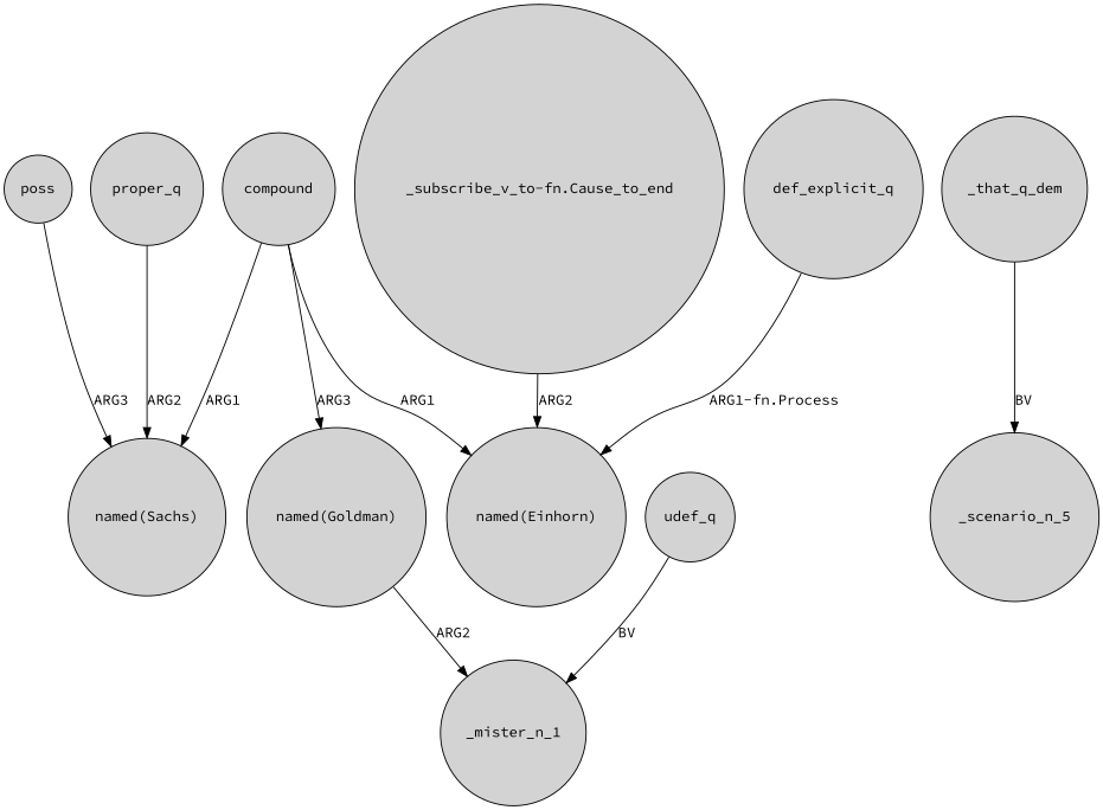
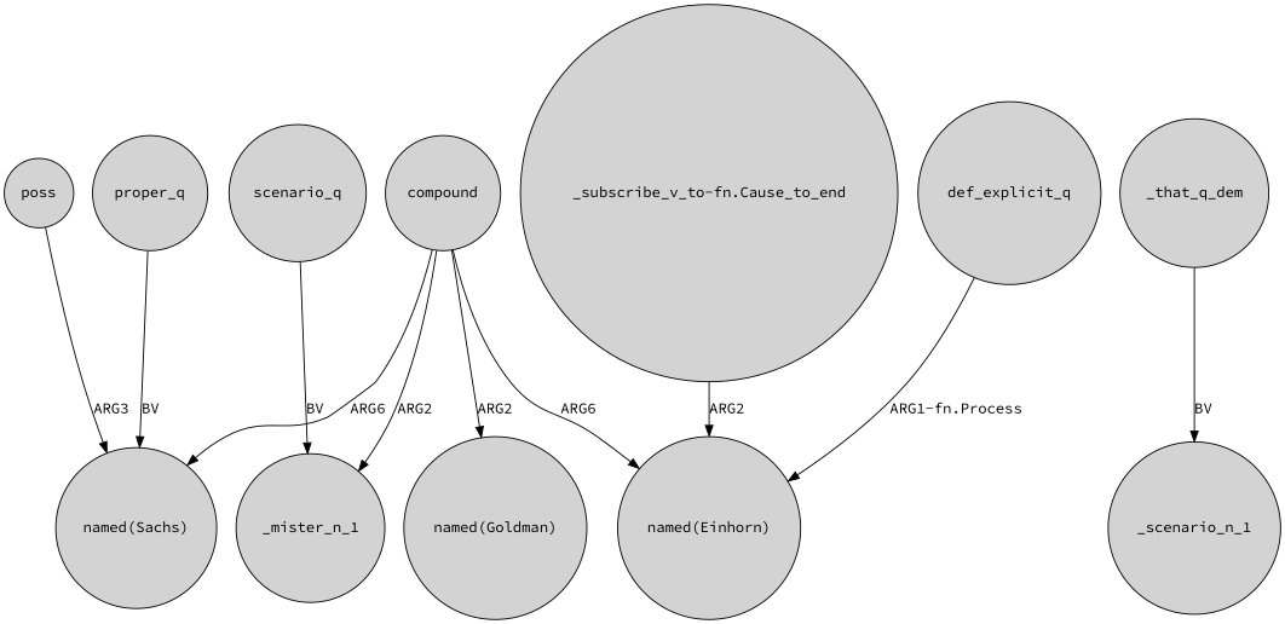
  digraph {
    fontname="Source Code Pro"
    node [fontname="Source Code Pro" shape=circle style=filled]
    edge [fontname="Source Code Pro"]
    poss
    "named(Sachs)"
    compound
    "named(Einhorn)"
    "named(Goldman)"
    _mister_n_1
    _that_q_dem
-   _scenario_n_1 [label=_scenario_n_5]
+   _scenario_n_1
    "_subscribe_v_to-fn.Cause_to_end"
    proper_q
-   udef_q
+   udef_q [label=scenario_q]
    def_explicit_q
    poss -> "named(Sachs)" [label=ARG3]
-   compound -> "named(Sachs)" [label=ARG1]
-   compound -> "named(Einhorn)" [label=ARG1]
-   compound -> "named(Goldman)" [label=ARG3]
-   "named(Goldman)" -> _mister_n_1 [label=ARG2]
+   compound -> "named(Sachs)" [label=ARG6]
+   compound -> "named(Einhorn)" [label=ARG6]
+   compound -> "named(Goldman)" [label=ARG2]
+   compound -> _mister_n_1 [label=ARG2]
    _that_q_dem -> _scenario_n_1 [label=BV]
    "_subscribe_v_to-fn.Cause_to_end" -> "named(Einhorn)" [label=ARG2]
-   proper_q -> "named(Sachs)" [label=ARG2]
+   proper_q -> "named(Sachs)" [label=BV]
    udef_q -> _mister_n_1 [label=BV]
    def_explicit_q -> "named(Einhorn)" [label="ARG1-fn.Process"]
  }
